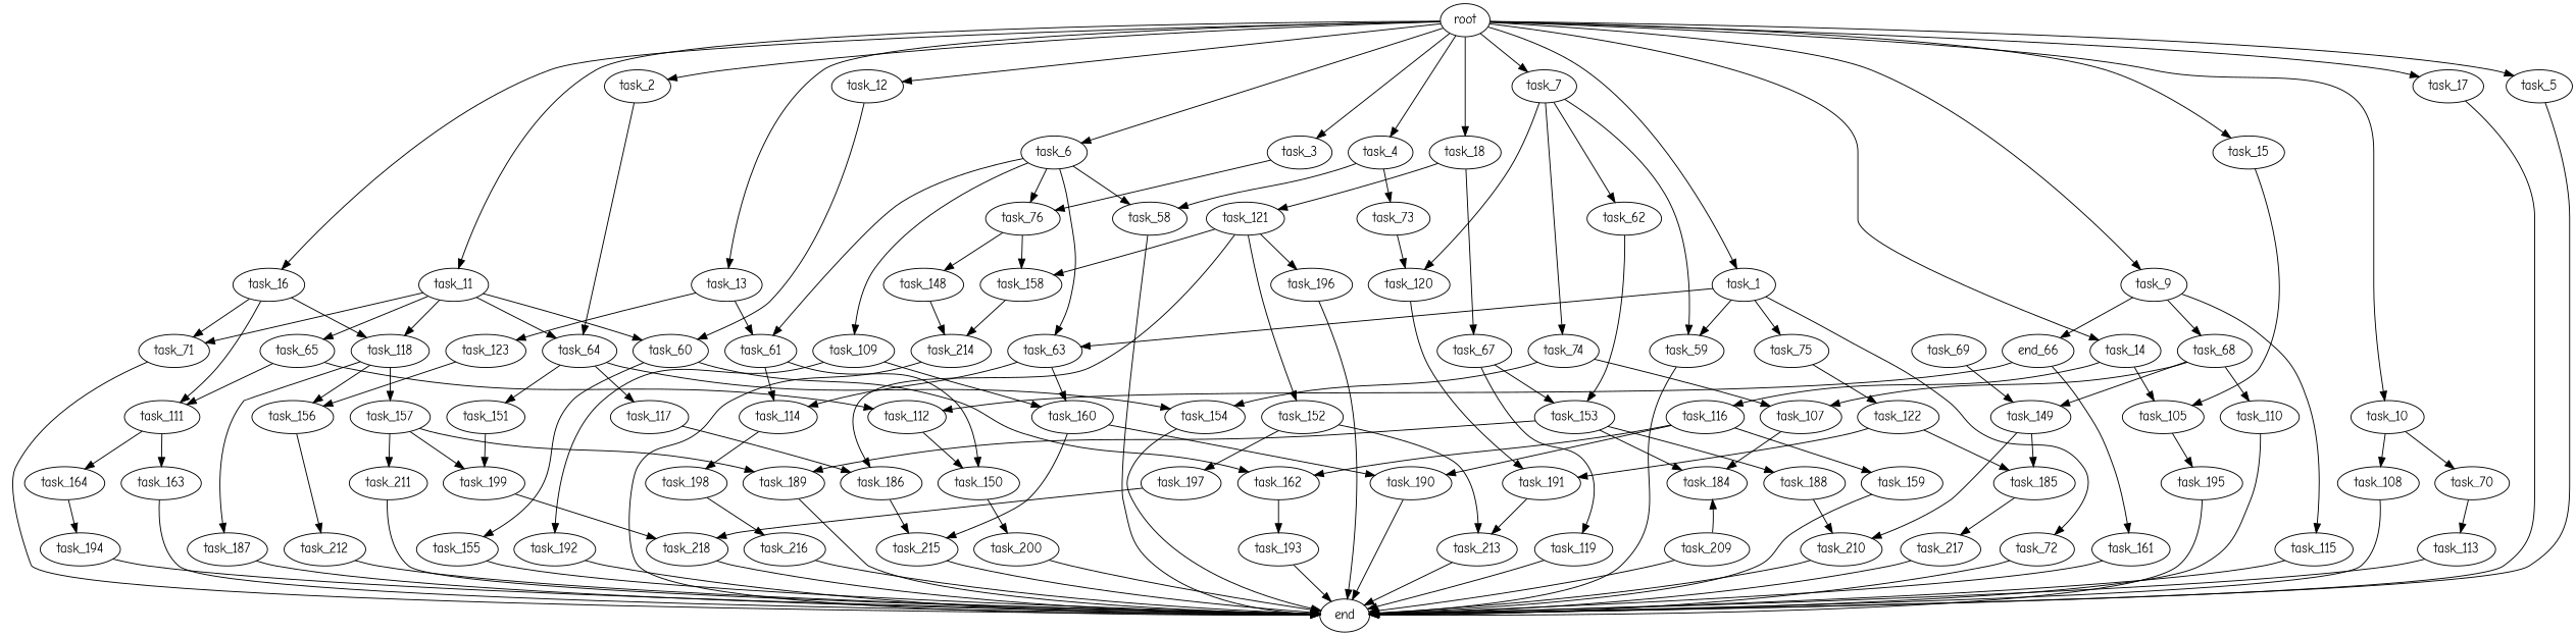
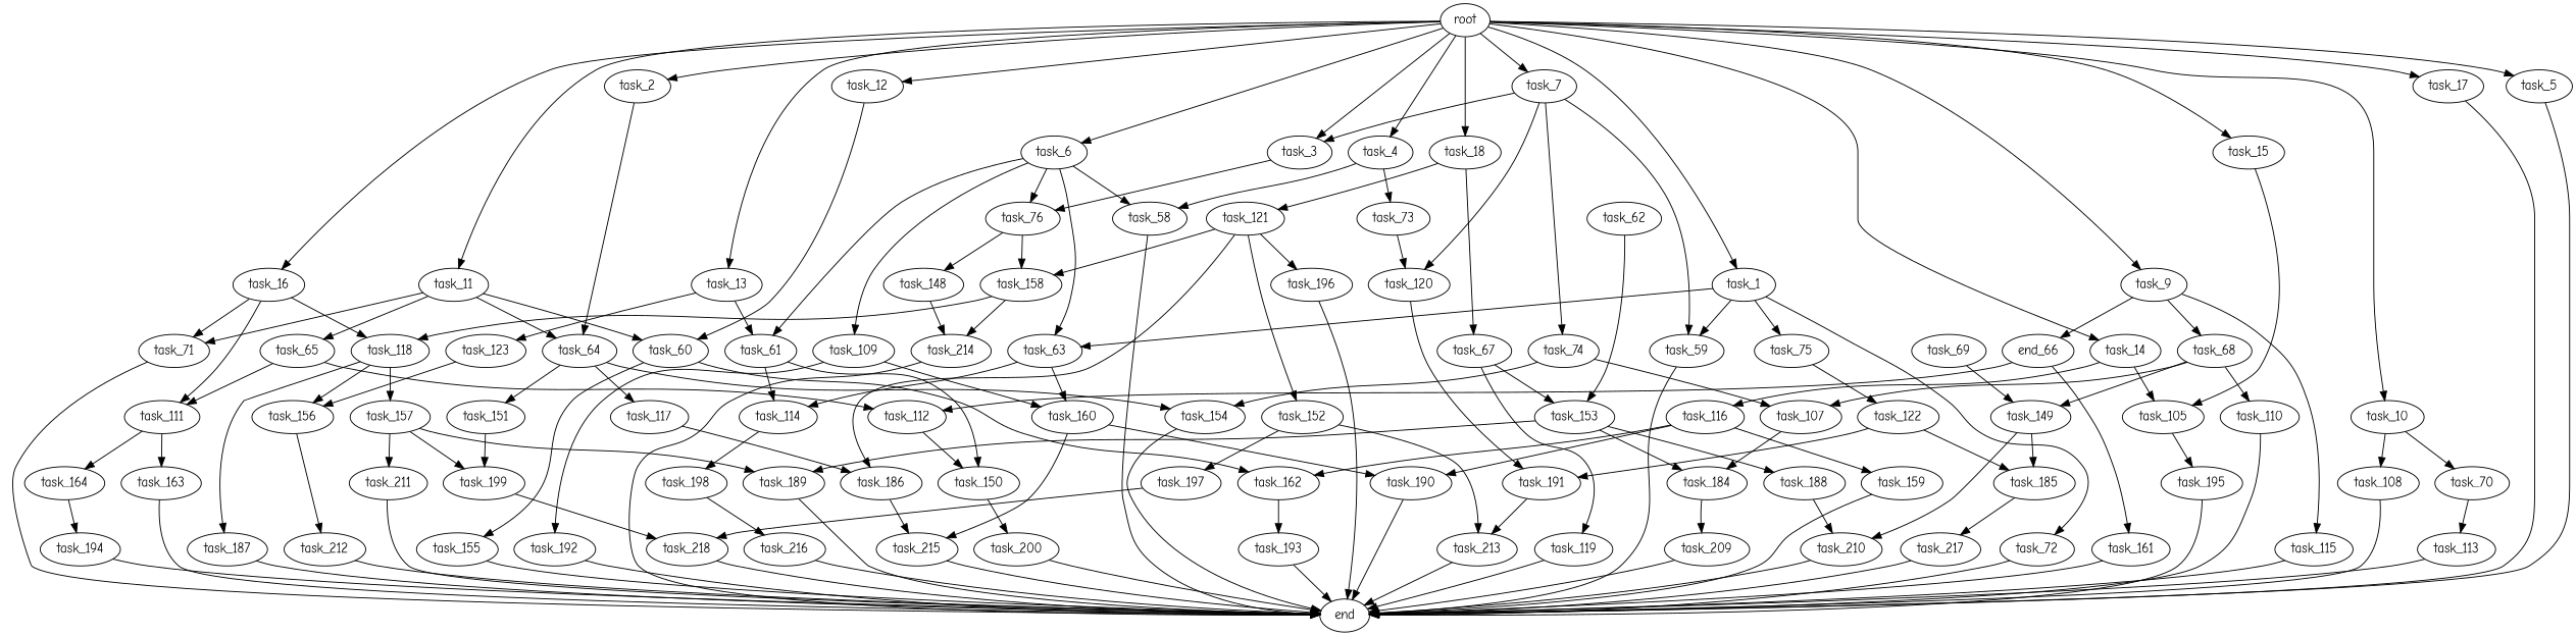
  digraph {
    fontname="Comic Neue"
    node [fontname="Comic Neue"]
    edge [fontname="Comic Neue"]
    task_214
    end
    task_58
    task_69
    task_149
    task_156
    task_212
    task_108
    task_191
    task_213
    task_15
    task_105
    task_195
    task_18
    task_67
    task_121
    task_153
    task_119
    task_158
    task_186
    task_196
    task_152
    task_154
    task_73
    task_120
    task_209
    task_210
    task_16
    task_118
    task_111
    task_71
    task_187
    task_157
    task_163
    task_164
    task_110
    task_68
    task_107
    task_184
    task_185
    task_61
    task_114
    task_150
    task_198
    task_200
    task_217
    task_74
    task_1
    task_72
    task_59
    task_63
    task_75
    task_160
    task_122
    task_190
    task_215
    task_11
    task_64
    task_65
    task_60
    task_117
    task_151
    task_112
    task_155
    task_162
    task_62
    task_189
    task_188
    task_2
    task_10
    task_70
    task_113
    n73 [label=end_66]
    task_161
    task_109
    task_192
    task_211
    task_17
    task_216
    task_218
    task_199
    task_12
    task_194
    task_197
    task_9
    task_115
    task_148
    task_159
    task_13
    task_123
    task_193
    task_3
    task_76
    task_5
    task_14
    task_116
    task_4
    root
    task_6
    task_7
    task_214 -> end
    task_58 -> end
    task_69 -> task_149
    task_149 -> task_210
    task_149 -> task_185
    task_156 -> task_212
    task_212 -> end
    task_108 -> end
    task_191 -> task_213
    task_213 -> end
    task_15 -> task_105
    task_105 -> task_195
    task_195 -> end
    task_18 -> task_67
    task_18 -> task_121
    task_67 -> task_153
    task_67 -> task_119
    task_121 -> task_158
    task_121 -> task_186
    task_121 -> task_196
    task_121 -> task_152
    task_153 -> task_184
    task_153 -> task_189
    task_153 -> task_188
    task_119 -> end
    task_158 -> task_214
    task_186 -> task_215
    task_196 -> end
    task_152 -> task_213
    task_152 -> task_197
    task_154 -> end
    task_73 -> task_120
    task_120 -> task_191
    task_209 -> end
    task_210 -> end
    task_16 -> task_118
    task_16 -> task_111
    task_16 -> task_71
    task_118 -> task_156
    task_118 -> task_187
    task_118 -> task_157
    task_111 -> task_163
    task_111 -> task_164
    task_71 -> end
    task_187 -> end
    task_157 -> task_189
    task_157 -> task_211
    task_157 -> task_199
    task_163 -> end
    task_164 -> task_194
    task_110 -> end
    task_68 -> task_149
    task_68 -> task_110
    task_68 -> task_107
    task_107 -> task_184
-   task_209 -> task_184
+   task_184 -> task_209
    task_185 -> task_217
    task_61 -> task_114
    task_61 -> task_150
    task_114 -> task_198
    task_150 -> task_200
    task_198 -> task_216
    task_200 -> end
    task_217 -> end
    task_74 -> task_154
    task_74 -> task_107
    task_1 -> task_72
    task_1 -> task_59
    task_1 -> task_63
    task_1 -> task_75
    task_72 -> end
    task_59 -> end
    task_63 -> task_114
    task_63 -> task_160
    task_75 -> task_122
    task_160 -> task_190
    task_160 -> task_215
    task_122 -> task_191
    task_122 -> task_185
    task_190 -> end
    task_215 -> end
-   task_11 -> task_118
+   task_158 -> task_118
    task_11 -> task_71
    task_11 -> task_64
    task_11 -> task_65
    task_11 -> task_60
    task_64 -> task_154
    task_64 -> task_117
    task_64 -> task_151
    task_65 -> task_111
    task_65 -> task_112
    task_60 -> task_155
    task_60 -> task_162
    task_117 -> task_186
    task_151 -> task_199
    task_112 -> task_150
    task_155 -> end
    task_162 -> task_193
    task_62 -> task_153
    task_189 -> end
    task_188 -> task_210
    task_2 -> task_64
    task_10 -> task_108
    task_10 -> task_70
    task_70 -> task_113
    task_113 -> end
    n73 -> task_112
    n73 -> task_161
    task_161 -> end
    task_109 -> task_160
    task_109 -> task_192
    task_192 -> end
    task_211 -> end
    task_17 -> end
    task_216 -> end
    task_218 -> end
    task_199 -> task_218
    task_12 -> task_60
    task_194 -> end
    task_197 -> task_218
    task_9 -> task_68
    task_9 -> n73
    task_9 -> task_115
    task_115 -> end
    task_148 -> task_214
    task_159 -> end
    task_13 -> task_61
    task_13 -> task_123
    task_123 -> task_156
    task_193 -> end
    task_3 -> task_76
    task_76 -> task_158
    task_76 -> task_148
    task_5 -> end
    task_14 -> task_105
    task_14 -> task_116
    task_116 -> task_190
    task_116 -> task_162
    task_116 -> task_159
    task_4 -> task_58
    task_4 -> task_73
    root -> task_15
    root -> task_18
    root -> task_16
    root -> task_1
    root -> task_11
    root -> task_2
    root -> task_10
    root -> task_17
    root -> task_12
    root -> task_9
    root -> task_13
    root -> task_3
    root -> task_5
    root -> task_14
    root -> task_4
    root -> task_6
    root -> task_7
    task_6 -> task_58
    task_6 -> task_61
    task_6 -> task_63
    task_6 -> task_109
    task_6 -> task_76
    task_7 -> task_120
    task_7 -> task_74
    task_7 -> task_59
-   task_7 -> task_62
+   task_7 -> task_3
  }
